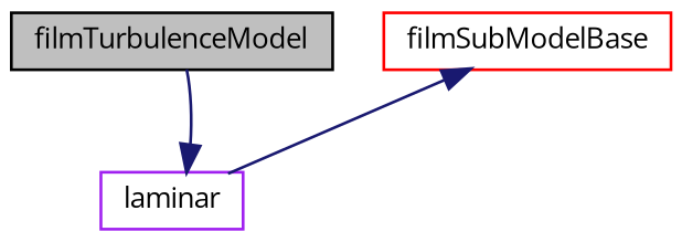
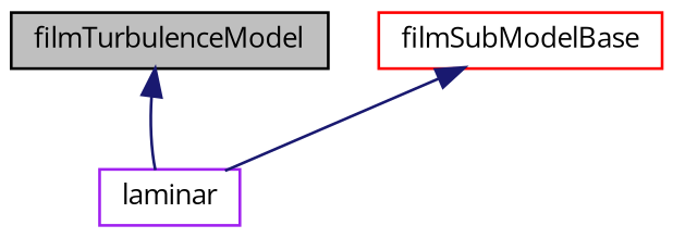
  digraph {
    fontname="Open Sans"
    node [fontname="Open Sans" fontsize=10 shape=record]
    edge [color=midnightblue dir=back fontname="Open Sans" fontsize=10 labelfontname=Helvetica labelfontsize=10 style=solid]
    n1 [color=black fillcolor=grey75 fontcolor=black height=0.2 label=filmTurbulenceModel style=filled width=0.4]
    n2 [color=purple height=0.2 label=laminar width=0.4]
    n3 [color=red height=0.2 label=filmSubModelBase width=0.4]
-   n2 -> n1
+   n1 -> n2
    n3 -> n2
  }
